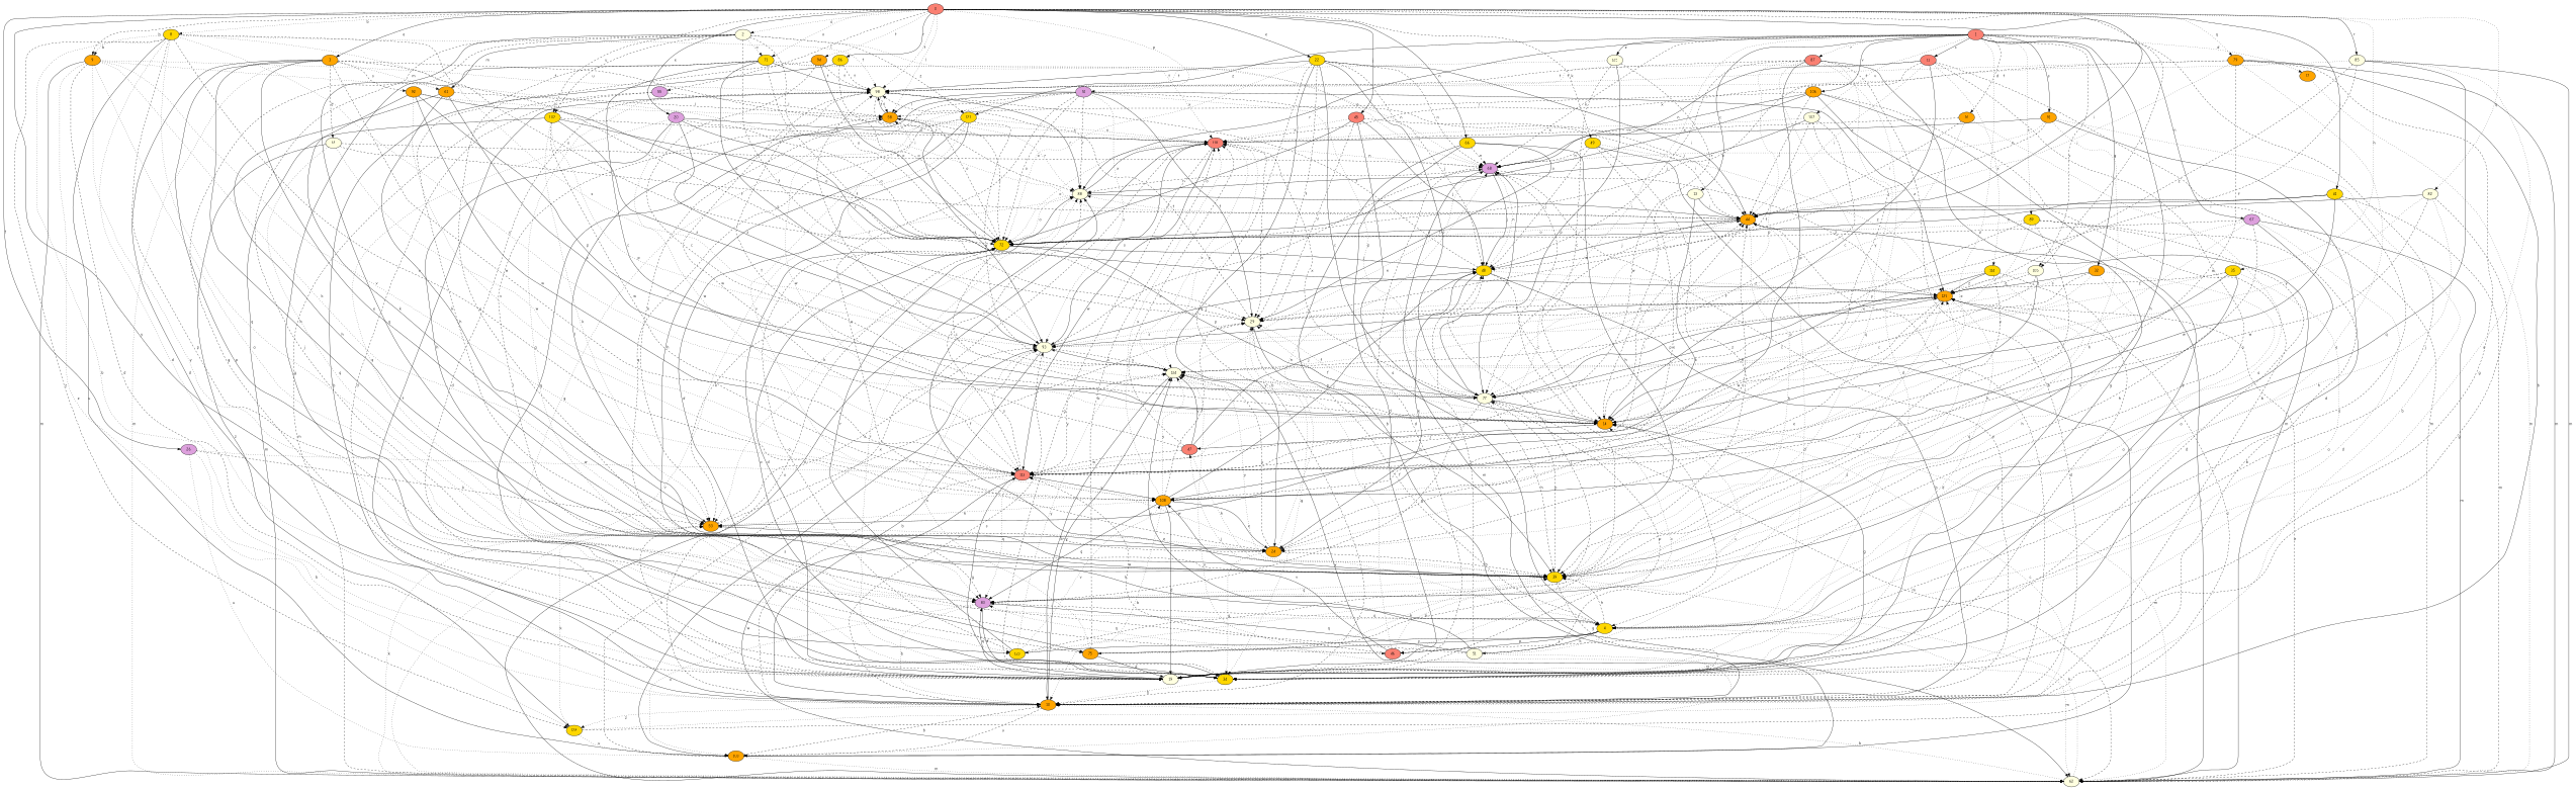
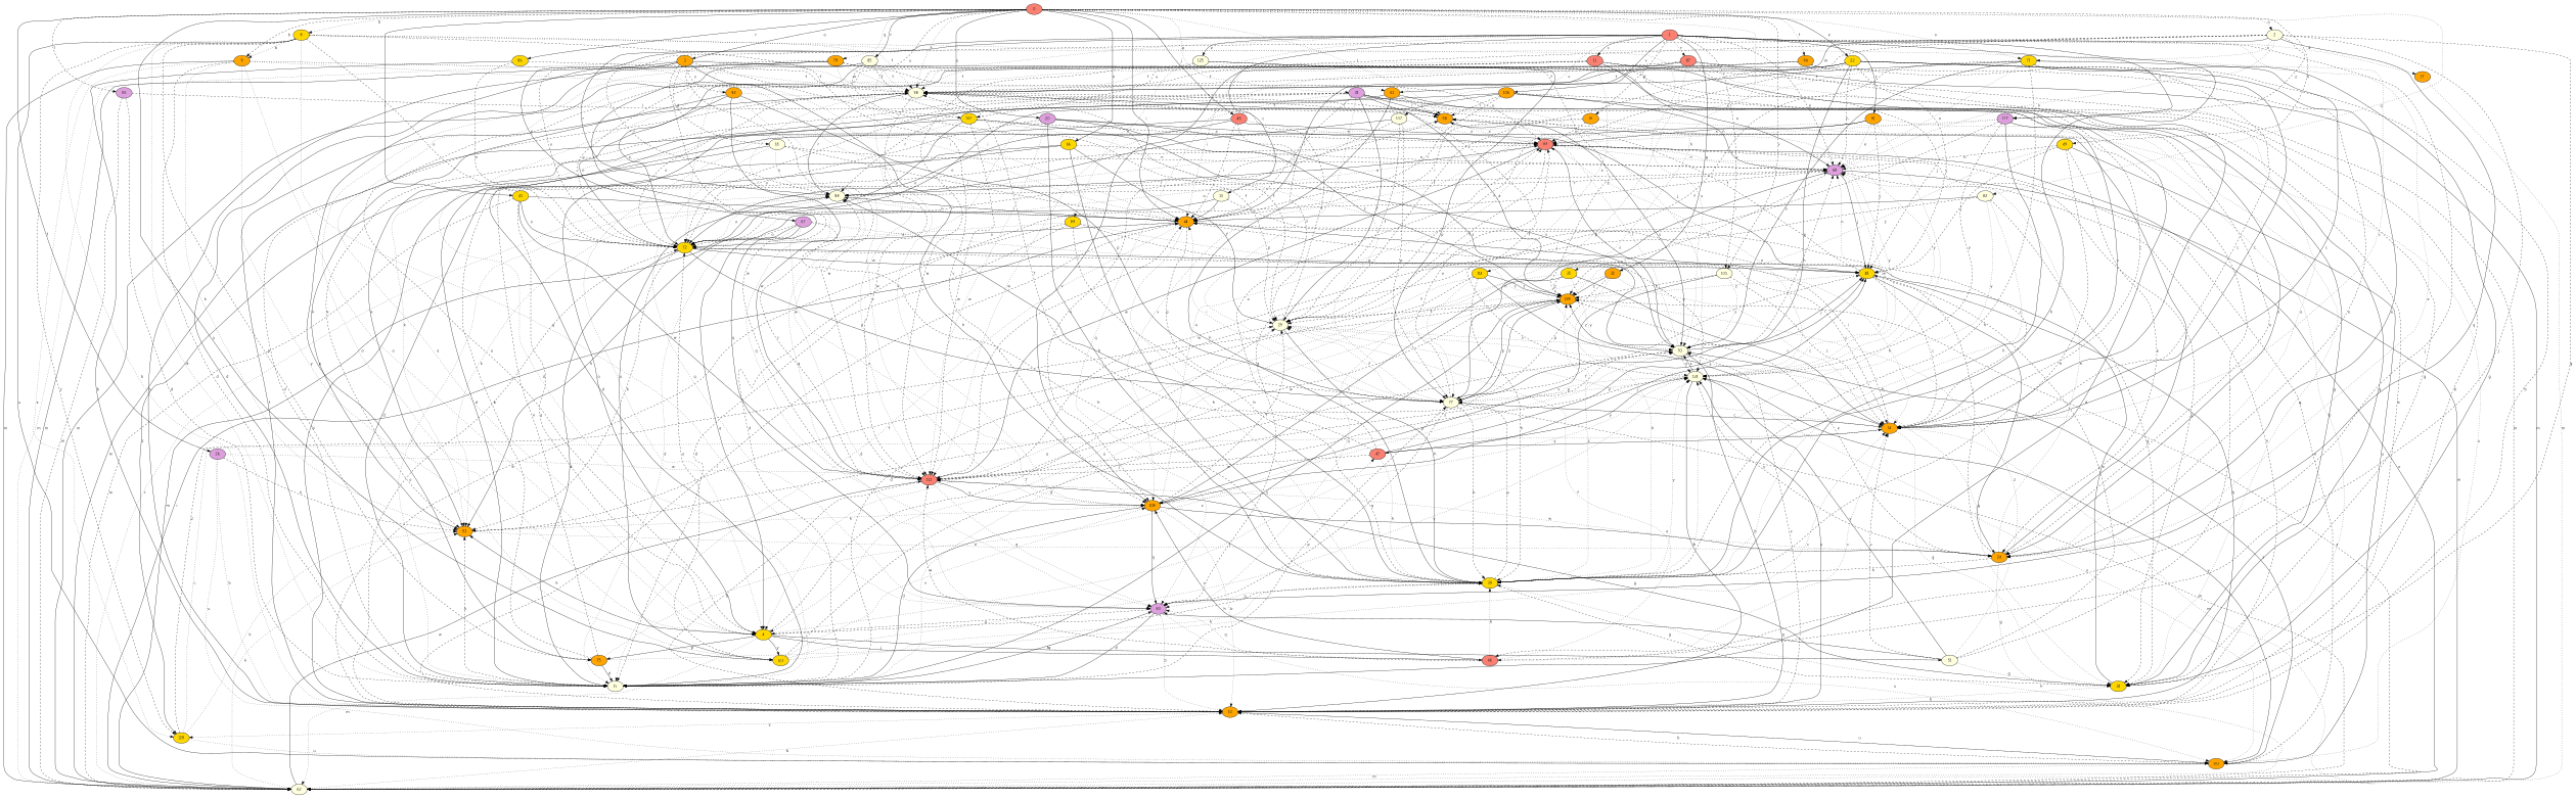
  strict digraph {
    fontname="Comic Neue"
    node [fillcolor=orange fontname="Comic Neue" style=filled]
    edge [fontname="Comic Neue" style=dashed]
    0 [fillcolor=salmon]
    2 [fillcolor=lightyellow]
    3
    8 [fillcolor=gold]
    9
    20 [fillcolor=plum]
    22 [fillcolor=gold]
    26 [fillcolor=plum]
    35 [fillcolor=gold]
    41 [fillcolor=gold]
    44
    45 [fillcolor=salmon]
    49 [fillcolor=gold]
    55 [fillcolor=plum]
    58
    66 [fillcolor=gold]
    71 [fillcolor=gold]
    74 [fillcolor=plum]
    79
    82 [fillcolor=lightyellow]
    85 [fillcolor=lightyellow]
    86 [fillcolor=gold]
    94
    98 [fillcolor=lightyellow]
    102 [fillcolor=gold]
    105 [fillcolor=lightyellow]
    123 [fillcolor=gold]
    46 [fillcolor=salmon]
    68 [fillcolor=plum]
-   127 [fillcolor=gold]
+   127 [fillcolor=plum]
    29 [fillcolor=lightyellow]
    34 [fillcolor=gold]
    61
    72 [fillcolor=gold]
    83 [fillcolor=plum]
    24
    39 [fillcolor=gold]
    88 [fillcolor=lightyellow]
    113 [fillcolor=salmon]
    18 [fillcolor=lightyellow]
    19 [fillcolor=lightyellow]
    62 [fillcolor=lightyellow]
    75
    92
    10
    14
    93 [fillcolor=lightyellow]
    103
    108
    128 [fillcolor=gold]
    4 [fillcolor=gold]
    53
    118 [fillcolor=salmon]
    129
    77 [fillcolor=lightyellow]
    48 [fillcolor=gold]
    124 [fillcolor=lightyellow]
    1 [fillcolor=salmon]
    11 [fillcolor=salmon]
    13 [fillcolor=lightyellow]
    16
    17
    32
    67 [fillcolor=plum]
    87 [fillcolor=salmon]
    89 [fillcolor=gold]
    91
    106
    107 [fillcolor=lightyellow]
    125 [fillcolor=lightyellow]
    n71 [fillcolor=gold label=114]
    47 [fillcolor=salmon]
    51 [fillcolor=lightyellow]
    0 -> 2 [label=a style=dotted]
    0 -> 3 [label=a style=solid]
    0 -> 8 [label=b style=dotted]
    0 -> 9 [label=b]
    0 -> 20 [label=e style=solid]
    0 -> 22 [label=e style=solid]
    0 -> 26 [label=f style=solid]
    0 -> 35 [label=h style=dotted]
    0 -> 41 [label=i style=solid]
    0 -> 44 [label=i style=solid]
    0 -> 45 [label=j style=solid]
    0 -> 49 [label=k]
    0 -> 55 [label=l]
    0 -> 58 [label=l style=dotted]
    0 -> 66 [label=n style=solid]
    0 -> 71 [label=o style=dotted]
    0 -> 74 [label=p style=dotted]
    0 -> 79 [label=q style=dotted]
    0 -> 82 [label=q style=dotted]
    0 -> 85 [label=r style=solid]
    0 -> 86 [label=r style=solid]
    0 -> 94 [label=t style=dotted]
    0 -> 98 [label=t style=dotted]
    0 -> 102 [label=u]
    0 -> 105 [label=v]
    0 -> 123 [label=y style=solid]
    2 -> 71 [label=o style=dotted]
    2 -> 102 [label=u]
    2 -> 46 [label=j]
    2 -> 68 [label=n style=dotted]
    2 -> 127 [label=z]
    2 -> 29 [label=f]
    2 -> 34 [label=g]
    2 -> 61 [label=m style=solid]
    2 -> 72 [label=o]
    2 -> 83 [label=q style=solid]
    3 -> 29 [label=f]
    3 -> 61 [label=m style=dotted]
    3 -> 24 [label=e style=solid]
    3 -> 39 [label=h style=solid]
    3 -> 88 [label=r]
    3 -> 113 [label=w]
    3 -> 18 [label=d]
    3 -> 19 [label=d style=solid]
    3 -> 62 [label=m style=dotted]
    3 -> 75 [label=p style=solid]
    3 -> 92 [label=s]
    8 -> 9 [label=b style=dotted]
    8 -> 98 [label=t style=dotted]
    8 -> 72 [label=o]
    8 -> 83 [label=q style=dotted]
    8 -> 19 [label=d style=dotted]
    8 -> 75 [label=p]
    8 -> 10 [label=b style=dotted]
    8 -> 14 [label=c style=dotted]
    8 -> 93 [label=s style=dotted]
    8 -> 103 [label=u style=solid]
    8 -> 108 [label=v]
    8 -> 128 [label=z]
    9 -> 44 [label=i style=dotted]
    9 -> 98 [label=t style=dotted]
    9 -> 123 [label=y style=dotted]
    9 -> 19 [label=d]
    9 -> 62 [label=m style=solid]
    9 -> 108 [label=v style=dotted]
    9 -> 128 [label=z style=dotted]
    9 -> 4 [label=a style=dotted]
    9 -> 53 [label=k style=dotted]
    20 -> 72 [label=o]
    20 -> 83 [label=q style=dotted]
    20 -> 39 [label=h style=solid]
    20 -> 113 [label=w style=dotted]
    20 -> 93 [label=s style=solid]
    20 -> 118 [label=x style=solid]
    20 -> 129 [label=z style=solid]
    22 -> 44 [label=i style=solid]
    22 -> 98 [label=t style=solid]
    22 -> 68 [label=n]
    22 -> 29 [label=f]
    22 -> 72 [label=o style=dotted]
    22 -> 24 [label=e style=solid]
    22 -> 10 [label=b]
    22 -> 14 [label=c style=solid]
    22 -> 77 [label=p style=solid]
    22 -> 48 [label=j]
    26 -> 113 [label=w style=dotted]
    26 -> 10 [label=b style=dotted]
    26 -> 103 [label=u style=dotted]
    26 -> 53 [label=k]
    35 -> 14 [label=c style=solid]
    35 -> 108 [label=v style=solid]
    35 -> 4 [label=a style=dotted]
    35 -> 129 [label=z]
    35 -> 124 [label=y style=dotted]
    41 -> 44 [label=i style=solid]
    41 -> 72 [label=o style=solid]
    41 -> 113 [label=w style=solid]
    41 -> 62 [label=m]
    41 -> 4 [label=a]
    44 -> 72 [label=o style=solid]
    44 -> 39 [label=h style=dotted]
    44 -> 88 [label=r style=dotted]
    44 -> 19 [label=d style=dotted]
    44 -> 77 [label=p]
    44 -> 48 [label=j style=solid]
    45 -> 44 [label=i]
    45 -> 29 [label=f]
    45 -> 72 [label=o style=solid]
    45 -> 4 [label=a style=solid]
    45 -> 118 [label=x style=dotted]
    45 -> 48 [label=j style=solid]
    49 -> 68 [label=n]
    49 -> 24 [label=e]
    49 -> 39 [label=h]
    49 -> 103 [label=u style=solid]
    49 -> 129 [label=z style=dotted]
    49 -> 48 [label=j]
    55 -> 58 [label=l]
    55 -> 19 [label=d]
    55 -> 62 [label=m]
    58 -> 98 [label=t style=solid]
    58 -> 88 [label=r style=dotted]
    58 -> 93 [label=s style=solid]
    58 -> 118 [label=x style=dotted]
    66 -> 68 [label=n]
    66 -> 29 [label=f style=solid]
    66 -> 39 [label=h style=solid]
    66 -> 19 [label=d style=solid]
    66 -> 10 [label=b style=solid]
    71 -> 98 [label=t style=solid]
    71 -> 68 [label=n style=dotted]
    71 -> 29 [label=f]
    71 -> 34 [label=g style=solid]
    71 -> 39 [label=h]
    71 -> 14 [label=c style=solid]
    71 -> 93 [label=s style=solid]
    71 -> 118 [label=x style=dotted]
    74 -> 44 [label=i]
    74 -> 58 [label=l style=solid]
    74 -> 29 [label=f style=solid]
    74 -> 34 [label=g style=solid]
    74 -> 72 [label=o]
    74 -> 24 [label=e]
    74 -> 88 [label=r]
    74 -> 113 [label=w style=dotted]
    74 -> 93 [label=s style=dotted]
    74 -> 53 [label=k]
    74 -> 129 [label=z style=solid]
    74 -> 77 [label=p style=dotted]
    79 -> 44 [label=i style=dotted]
    79 -> 98 [label=t style=dotted]
    79 -> 34 [label=g]
    79 -> 113 [label=w]
    79 -> 62 [label=m style=solid]
    79 -> 10 [label=b style=solid]
    79 -> 4 [label=a style=dotted]
    79 -> 118 [label=x]
    82 -> 44 [label=i style=solid]
    82 -> 34 [label=g]
    82 -> 39 [label=h style=dotted]
    82 -> 113 [label=w]
    82 -> 124 [label=y style=dotted]
    85 -> 98 [label=t style=dotted]
    85 -> 29 [label=f]
    85 -> 83 [label=q style=solid]
    85 -> 62 [label=m style=solid]
    85 -> 4 [label=a style=dotted]
    85 -> 129 [label=z]
    86 -> 98 [label=t]
    86 -> 72 [label=o]
    86 -> 10 [label=b style=solid]
    94 -> 98 [label=t]
    94 -> 72 [label=o style=solid]
    94 -> 24 [label=e]
    94 -> 14 [label=c]
    98 -> 58 [label=l]
    98 -> 72 [label=o]
    98 -> 83 [label=q style=dotted]
    98 -> 88 [label=r style=solid]
    98 -> 113 [label=w]
    98 -> 19 [label=d]
    102 -> 72 [label=o style=solid]
    102 -> 113 [label=w]
    102 -> 62 [label=m style=solid]
    102 -> 93 [label=s style=solid]
    102 -> 53 [label=k style=dotted]
    102 -> 118 [label=x]
    102 -> 77 [label=p style=dotted]
    105 -> 14 [label=c]
    105 -> 93 [label=s style=dotted]
    105 -> 108 [label=v style=solid]
    105 -> 129 [label=z]
    123 -> 72 [label=o]
    123 -> 88 [label=r style=solid]
    123 -> 14 [label=c style=dotted]
    123 -> 108 [label=v style=dotted]
    123 -> 48 [label=j]
    123 -> 124 [label=y style=dotted]
    46 -> 29 [label=f style=dotted]
    46 -> 83 [label=q style=dotted]
    46 -> 39 [label=h style=dotted]
    46 -> 113 [label=w]
    46 -> 14 [label=c style=dotted]
    46 -> 108 [label=v style=solid]
    68 -> 88 [label=r]
    68 -> 19 [label=d]
    68 -> 62 [label=m style=solid]
    68 -> 129 [label=z]
    68 -> 48 [label=j style=solid]
    127 -> 34 [label=g style=dotted]
    127 -> 83 [label=q]
    127 -> 39 [label=h style=solid]
    127 -> 19 [label=d style=solid]
    127 -> 108 [label=v style=dotted]
    127 -> 118 [label=x style=dotted]
    127 -> 124 [label=y]
    29 -> 98 [label=t]
    29 -> 34 [label=g style=dotted]
    29 -> 39 [label=h style=solid]
    29 -> 93 [label=s style=dotted]
    34 -> 72 [label=o style=solid]
    34 -> 10 [label=b style=dotted]
    61 -> 58 [label=l]
    61 -> 39 [label=h style=solid]
    61 -> 14 [label=c style=solid]
    61 -> 53 [label=k style=solid]
    72 -> 58 [label=l]
    72 -> 19 [label=d style=solid]
    72 -> 14 [label=c]
    72 -> 53 [label=k]
    72 -> 77 [label=p style=solid]
    72 -> 48 [label=j style=solid]
    83 -> 19 [label=d style=solid]
    83 -> 10 [label=b style=dotted]
    83 -> 103 [label=u style=dotted]
    83 -> 4 [label=a]
    24 -> 44 [label=i]
    24 -> 58 [label=l style=solid]
    24 -> 68 [label=n style=dotted]
    24 -> 34 [label=g style=dotted]
    24 -> 39 [label=h]
    24 -> 113 [label=w style=dotted]
    24 -> 124 [label=y]
    39 -> 34 [label=g]
    39 -> 83 [label=q style=dotted]
    39 -> 88 [label=r style=solid]
    39 -> 129 [label=z style=dotted]
    39 -> 77 [label=p]
    39 -> 124 [label=y style=dotted]
    88 -> 44 [label=i style=solid]
    88 -> 72 [label=o style=dotted]
    88 -> 53 [label=k style=dotted]
    88 -> 118 [label=x style=solid]
    113 -> 44 [label=i]
    113 -> 34 [label=g style=solid]
    113 -> 83 [label=q style=dotted]
    113 -> 88 [label=r]
    113 -> 10 [label=b]
    113 -> 93 [label=s]
    113 -> 108 [label=v style=solid]
    113 -> 124 [label=y]
    18 -> 44 [label=i]
    18 -> 68 [label=n]
    18 -> 83 [label=q style=dotted]
    18 -> 113 [label=w style=dotted]
    18 -> 128 [label=z style=solid]
    19 -> 83 [label=q style=solid]
    19 -> 88 [label=r style=dotted]
    19 -> 53 [label=k]
    19 -> 129 [label=z style=solid]
    19 -> 77 [label=p]
    62 -> 44 [label=i style=solid]
    62 -> 39 [label=h style=dotted]
    62 -> 88 [label=r style=dotted]
    62 -> 113 [label=w style=solid]
    62 -> 10 [label=b style=dotted]
    62 -> 53 [label=k style=dotted]
    62 -> 118 [label=x style=solid]
    62 -> 129 [label=z]
    75 -> 68 [label=n]
    75 -> 39 [label=h style=dotted]
    75 -> 19 [label=d style=solid]
    75 -> 93 [label=s style=dotted]
    75 -> 118 [label=b]
    92 -> 58 [label=l style=dotted]
    92 -> 72 [label=o style=solid]
    92 -> 113 [label=w style=solid]
    92 -> 108 [label=v style=dotted]
    92 -> 53 [label=k style=solid]
    92 -> 77 [label=p style=solid]
    10 -> 44 [label=i]
    10 -> 98 [label=t style=solid]
    10 -> 68 [label=n]
    10 -> 72 [label=o]
    10 -> 93 [label=s]
-   10 -> 103 [label=u]
+   10 -> 103 [label=u style=solid]
    10 -> 128 [label=z style=dotted]
    10 -> 124 [label=y style=solid]
    14 -> 44 [label=i]
    14 -> 29 [label=f style=dotted]
-   14 -> 34 [label=g style=solid]
+   14 -> 34 [label=g style=dotted]
    14 -> 62 [label=m style=dotted]
    14 -> 47 [label=j style=solid]
    93 -> 58 [label=l style=dotted]
    93 -> 68 [label=n]
    93 -> 10 [label=b style=solid]
    93 -> 129 [label=z style=solid]
    93 -> 48 [label=j style=solid]
    93 -> 124 [label=y]
    103 -> 62 [label=m style=dotted]
    103 -> 10 [label=b]
    103 -> 93 [label=s style=solid]
    103 -> 118 [label=x]
    103 -> 124 [label=y style=solid]
    108 -> 29 [label=f]
    108 -> 83 [label=q style=solid]
    108 -> 24 [label=e style=solid]
    108 -> 19 [label=d style=solid]
    108 -> 10 [label=b style=dotted]
    108 -> 53 [label=k style=dotted]
    108 -> 118 [label=x style=dotted]
    108 -> 48 [label=j style=solid]
    108 -> 124 [label=y style=dotted]
    128 -> 14 [label=c style=dotted]
    128 -> 103 [label=u style=dotted]
    128 -> 53 [label=k style=dotted]
    128 -> 129 [label=z]
    4 -> 123 [label=y style=solid]
    4 -> 46 [label=j style=solid]
    4 -> 29 [label=f]
    4 -> 39 [label=h]
    4 -> 62 [label=m style=dotted]
    4 -> 75 [label=p style=solid]
    4 -> 53 [label=k style=solid]
    4 -> 47 [label=j style=dotted]
    4 -> 51 [label=k style=solid]
    53 -> 29 [label=f]
    53 -> 24 [label=e style=dotted]
    53 -> 93 [label=s]
    118 -> 68 [label=n style=dotted]
    118 -> 29 [label=f]
    118 -> 34 [label=g]
    118 -> 72 [label=o style=dotted]
    118 -> 113 [label=w style=solid]
    118 -> 93 [label=s style=solid]
    118 -> 124 [label=y style=dotted]
    129 -> 29 [label=f]
    129 -> 24 [label=e]
    129 -> 113 [label=w]
    129 -> 19 [label=d style=dotted]
    129 -> 77 [label=p style=solid]
    77 -> 44 [label=i style=dotted]
    77 -> 68 [label=n style=solid]
    77 -> 29 [label=f style=dotted]
    77 -> 83 [label=q]
    77 -> 39 [label=h]
    77 -> 62 [label=m]
    77 -> 14 [label=c style=solid]
    77 -> 118 [label=x]
    77 -> 129 [label=z style=solid]
    77 -> 124 [label=y style=dotted]
    48 -> 98 [label=t]
    48 -> 68 [label=n style=dotted]
    48 -> 24 [label=e style=solid]
    48 -> 10 [label=b style=solid]
    48 -> 14 [label=c]
    48 -> 129 [label=z style=dotted]
    124 -> 98 [label=t]
    124 -> 68 [label=n style=dotted]
    124 -> 10 [label=b style=solid]
    124 -> 93 [label=s style=solid]
    124 -> 103 [label=u style=dotted]
    124 -> 118 [label=x style=dotted]
    124 -> 77 [label=p style=dotted]
    1 -> 105 [label=v]
    1 -> 46 [label=j]
    1 -> 68 [label=n]
    1 -> 127 [label=z style=solid]
    1 -> 24 [label=e style=dotted]
    1 -> 39 [label=h style=solid]
    1 -> 88 [label=r style=solid]
    1 -> 113 [label=w style=dotted]
    1 -> 11 [label=c style=solid]
    1 -> 13 [label=c style=solid]
    1 -> 16 [label=d]
    1 -> 17 [label=d style=dotted]
    1 -> 32 [label=g style=solid]
    1 -> 67 [label=n style=solid]
    1 -> 87 [label=r style=dotted]
    1 -> 89 [label=s style=dotted]
    1 -> 91 [label=s style=solid]
    1 -> 106 [label=v style=solid]
    1 -> 107 [label=v style=dotted]
    1 -> 125 [label=z style=solid]
    11 -> 44 [label=i style=dotted]
    11 -> 98 [label=t style=dotted]
    11 -> 68 [label=n style=solid]
    11 -> 72 [label=o]
    11 -> 62 [label=m]
    11 -> 14 [label=c style=solid]
    11 -> 4 [label=a]
    11 -> n71 [label=x style=dotted]
    13 -> 44 [label=i style=solid]
    13 -> 14 [label=c]
    13 -> 53 [label=k style=solid]
    16 -> 44 [label=i]
+   16 -> 103 [label=u style=dotted]
    16 -> 4 [label=a style=dotted]
    16 -> 118 [label=x]
    16 -> 124 [label=y style=dotted]
    17 -> 62 [label=m style=dotted]
    32 -> 39 [label=h style=dotted]
    32 -> 14 [label=c style=dotted]
    32 -> 4 [label=a style=dotted]
    32 -> 129 [label=z style=solid]
    32 -> 77 [label=p]
    67 -> 72 [label=o]
    67 -> 39 [label=h]
    67 -> 19 [label=d style=dotted]
    67 -> 62 [label=m style=solid]
    67 -> 93 [label=s style=dotted]
    67 -> 108 [label=v style=dotted]
    67 -> 4 [label=a style=solid]
    87 -> 98 [label=t]
    87 -> 83 [label=q style=dotted]
    87 -> 24 [label=e style=dotted]
    87 -> 19 [label=d style=dotted]
    87 -> 62 [label=m style=solid]
    87 -> 10 [label=b]
    87 -> 108 [label=v style=solid]
    87 -> 77 [label=p style=dotted]
    87 -> 48 [label=j]
    89 -> 72 [label=o style=dotted]
    89 -> 39 [label=h]
    89 -> 19 [label=d]
    89 -> 10 [label=b]
    89 -> 14 [label=c style=dotted]
    89 -> 124 [label=y]
    91 -> 68 [label=n style=dotted]
    91 -> 39 [label=h style=dotted]
    91 -> 19 [label=d style=solid]
    91 -> 10 [label=b style=dotted]
    91 -> 118 [label=x style=solid]
    91 -> 48 [label=j]
    106 -> 44 [label=i]
    106 -> 58 [label=l]
    106 -> 68 [label=n style=solid]
    106 -> 34 [label=g style=solid]
    106 -> 72 [label=o style=solid]
    106 -> 19 [label=d style=solid]
    106 -> 10 [label=b]
    107 -> 29 [label=f]
    107 -> 88 [label=r style=solid]
    107 -> 108 [label=v]
    107 -> 118 [label=x style=dotted]
    107 -> 77 [label=p]
    125 -> 98 [label=t style=dotted]
    125 -> 113 [label=w]
    125 -> 14 [label=c]
    125 -> 77 [label=p style=solid]
    n71 -> 29 [label=f style=dotted]
    n71 -> 83 [label=q style=dotted]
    n71 -> 39 [label=h]
    n71 -> 19 [label=d]
    n71 -> 14 [label=c style=solid]
    n71 -> 129 [label=z style=solid]
    47 -> 98 [label=t]
    47 -> 39 [label=h style=dotted]
    47 -> 113 [label=w]
    47 -> 118 [label=x]
    47 -> 48 [label=j style=solid]
    47 -> 124 [label=y style=solid]
    51 -> 58 [label=l]
    51 -> 34 [label=g style=dotted]
    51 -> 83 [label=q style=solid]
    51 -> 14 [label=c]
    51 -> 129 [label=z style=dotted]
    51 -> 48 [label=j]
    51 -> 124 [label=y style=solid]
  }
